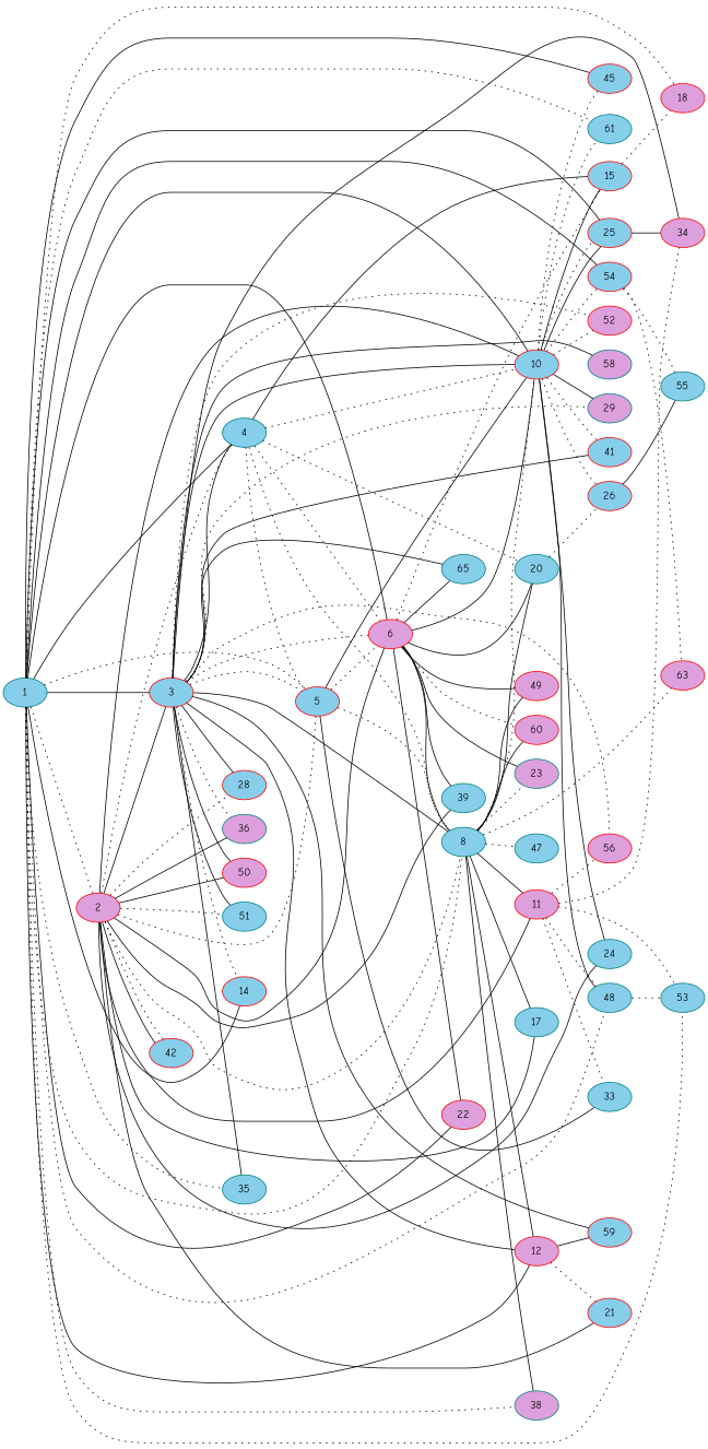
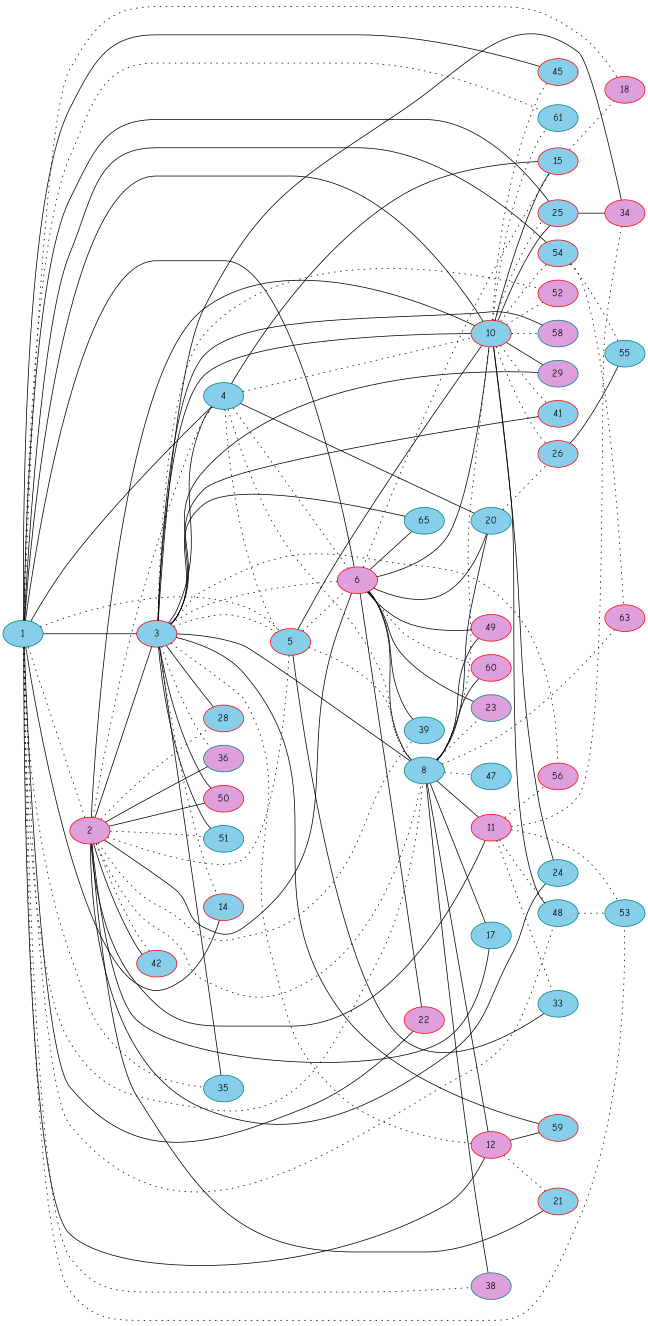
  graph {
    fontname="Comic Neue"
    rankdir=LR
    node [color=red fillcolor=skyblue fontname="Comic Neue" style=filled]
    edge [fontname="Comic Neue" style=solid]
    1 [color=teal super="+9"]
    2 [fillcolor=plum super="+13"]
    3 [super="+7"]
    4 [color=teal super="+64"]
    5 [super="+37"]
    6 [fillcolor=plum super="+43"]
    8 [color=teal super="+46"]
    10 [super="+27"]
    12 [fillcolor=plum super="+32"]
    14
    18 [fillcolor=plum]
    22 [fillcolor=plum]
    25 [super="+31"]
    35 [color=teal]
    38 [color=teal fillcolor=plum]
    45
    48 [color=teal super="+62"]
    53 [color=teal super="+66"]
    54
    61 [color=teal]
    11 [fillcolor=plum super="+19"]
    17 [color=teal]
    21
    24 [color=teal super="+44"]
    28
    36 [color=teal fillcolor=plum]
    39 [color=teal]
    42
    50 [fillcolor=plum]
    51 [color=teal]
    29 [color=teal fillcolor=plum]
    34 [fillcolor=plum super="+40"]
    41
    52 [fillcolor=plum]
    56 [fillcolor=plum]
    58 [color=teal fillcolor=plum]
    59
    65 [color=teal]
    15 [super="+57"]
    20 [color=teal super="+30"]
    33 [color=teal]
    23 [color=teal fillcolor=plum]
    49 [fillcolor=plum]
    60 [fillcolor=plum]
    47 [color=teal]
    63 [fillcolor=plum]
    26
    55 [color=teal]
    1 -- 2 [style=dotted weight=2]
    1 -- 3 [weight=4]
    1 -- 4 [weight=3]
    1 -- 5 [style=dotted weight=2]
    1 -- 6 [weight=2]
    1 -- 8 [style=dotted weight=2]
    1 -- 10 [weight=2]
    1 -- 12
    1 -- 14
    1 -- 18 [style=dotted]
    1 -- 22
    1 -- 25
    1 -- 35 [style=dotted]
    1 -- 38 [style=dotted]
    1 -- 45
    1 -- 48 [style=dotted]
    1 -- 53 [style=dotted]
    1 -- 54
    1 -- 61 [style=dotted]
    2 -- 3 [weight=3]
    2 -- 4 [style=dotted]
    2 -- 5 [style=dotted]
    2 -- 6 [weight=2]
    2 -- 8 [style=dotted]
    2 -- 10
    2 -- 11
    2 -- 17
    2 -- 21
    2 -- 24
    2 -- 28 [style=dotted]
    2 -- 36
-   2 -- 39
+   2 -- 39 [style=dotted]
    2 -- 42
    2 -- 42 [style=dotted]
    2 -- 50
    2 -- 51 [style=dotted]
    3 -- 4 [weight=2]
    3 -- 5 [style=dotted weight=2]
    3 -- 6 [style=dotted weight=2]
    3 -- 8 [weight=2]
    3 -- 10 [weight=2]
-   3 -- 12
+   3 -- 12 [style=dotted]
    3 -- 14 [style=dotted]
    3 -- 35
    3 -- 28
    3 -- 36 [style=dotted]
    3 -- 50
    3 -- 51
-   3 -- 29 [style=dotted]
+   3 -- 29
    3 -- 34
    3 -- 41
    3 -- 52 [style=dotted]
    3 -- 56 [style=dotted]
    3 -- 58
    3 -- 59
    3 -- 65
    4 -- 5 [style=dotted]
    4 -- 6 [style=dotted]
    4 -- 8 [style=dotted]
    4 -- 10 [style=dotted]
    4 -- 15
-   4 -- 20 [style=dotted]
+   4 -- 20
    5 -- 6 [style=dotted]
    5 -- 8 [style=dotted weight=2]
    5 -- 10
    5 -- 33
    6 -- 8
    6 -- 10
    6 -- 22
    6 -- 39
    6 -- 65
    6 -- 15 [style=dotted]
    6 -- 20
    6 -- 23
    6 -- 49
    6 -- 60 [style=dotted]
    8 -- 10 [style=dotted weight=3]
    8 -- 12
    8 -- 38
    8 -- 11 [weight=2]
    8 -- 17
    8 -- 20
    8 -- 23 [style=dotted]
    8 -- 49
    8 -- 60
    8 -- 47 [style=dotted]
    8 -- 63 [style=dotted]
    10 -- 25
    10 -- 25 [style=dotted]
    10 -- 45 [style=dotted]
    10 -- 48
    10 -- 54 [style=dotted]
    10 -- 61 [style=dotted]
    10 -- 24 [weight=2]
    10 -- 29
    10 -- 41 [style=dotted]
    10 -- 52 [style=dotted]
+   10 -- 58 [style=dotted]
    10 -- 15
    10 -- 26 [style=dotted]
    12 -- 21 [style=dotted]
    12 -- 59
    25 -- 34
    48 -- 53 [style=dotted]
    54 -- 63 [style=dotted]
    54 -- 55 [style=dotted]
    11 -- 48 [style=dotted]
    11 -- 53 [style=dotted]
    11 -- 34 [style=dotted]
    11 -- 56 [style=dotted]
    11 -- 33 [style=dotted]
    15 -- 18 [style=dotted]
    20 -- 26 [style=dotted]
    26 -- 55
  }
